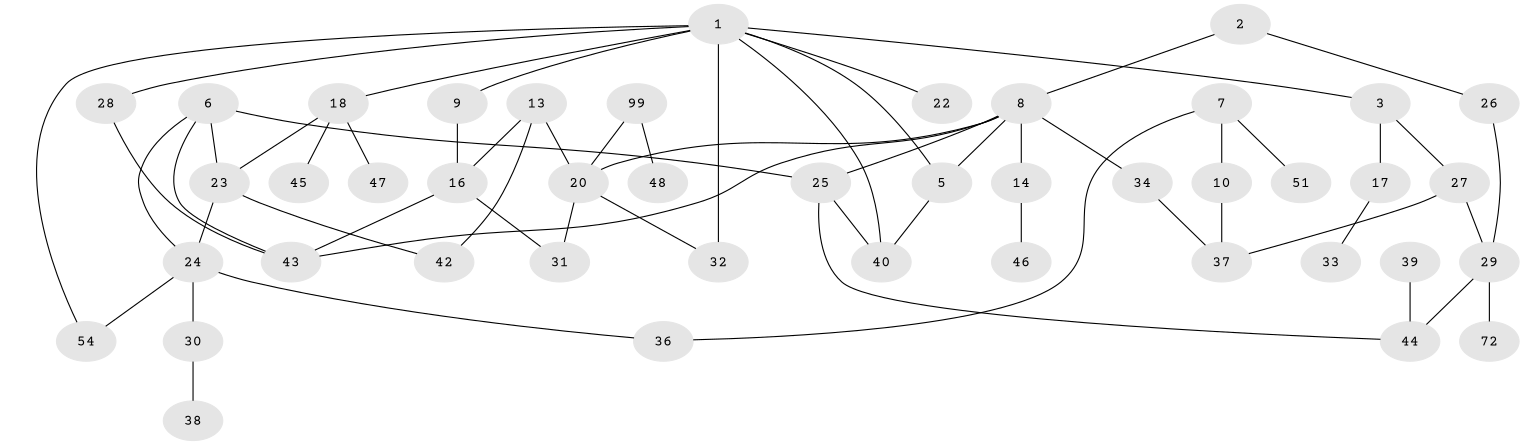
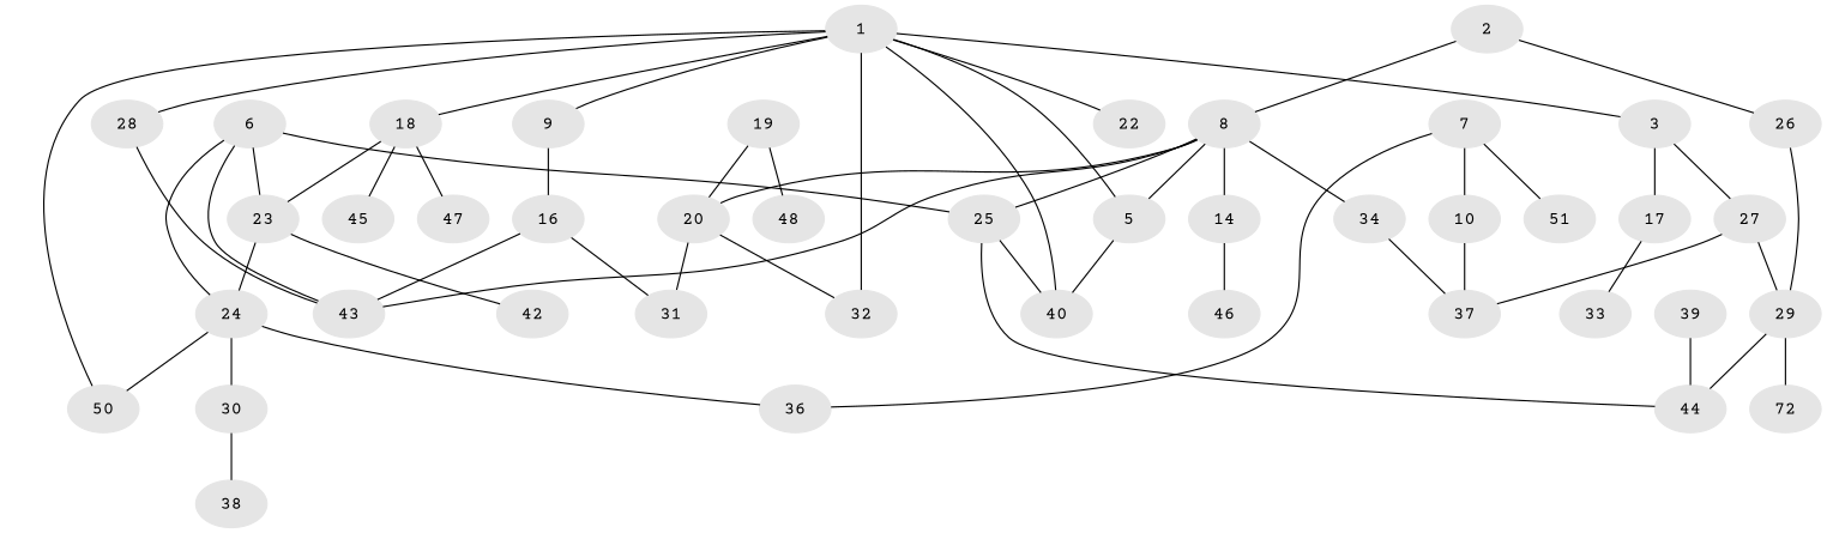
  graph {
    fontname="Courier Prime"
    node [color=gray90 fontname="Courier Prime" style=filled]
    edge [fontname="Courier Prime" weight=1.0]
    1
    3
    5
    9
    18
    22
    28
    32
    40
-   50 [label=54]
+   50
    17
    27
    16
    23
    45
    47
    43
    n18 [label=8]
    2
    26
    14
    20
    25
    34
    29
    33
    37
    46
    31
    44
    6
    24
    42
    36
    30
    7
    10
    51
-   13
-   19 [label=99]
+   19
    48
    38
    n43 [label=72]
    39
    1 -- 3
    1 -- 5 [weight=2.0]
    1 -- 9
    1 -- 18
    1 -- 22
    1 -- 28
    1 -- 32 [weight=2.0]
    1 -- 40
    1 -- 50
    3 -- 17
    3 -- 27
    5 -- 40
    9 -- 16
    18 -- 23
    18 -- 45
    18 -- 47
    28 -- 43
    17 -- 33
    27 -- 29
    27 -- 37
    16 -- 43
    16 -- 31
    23 -- 24
    23 -- 42
    n18 -- 5
    n18 -- 43
    n18 -- 14
    n18 -- 20
    n18 -- 25
    n18 -- 34
    2 -- n18
    2 -- 26
    26 -- 29
    14 -- 46
    20 -- 32
    20 -- 31
    25 -- 40
    25 -- 44
    34 -- 37
    29 -- 44
    29 -- n43
    6 -- 23
    6 -- 43
    6 -- 25
    6 -- 24
    24 -- 50
    24 -- 36
    24 -- 30
    30 -- 38
    7 -- 36
    7 -- 10
    7 -- 51
    10 -- 37
-   13 -- 16
-   13 -- 20
-   13 -- 42
    19 -- 20
    19 -- 48
    39 -- 44
  }
